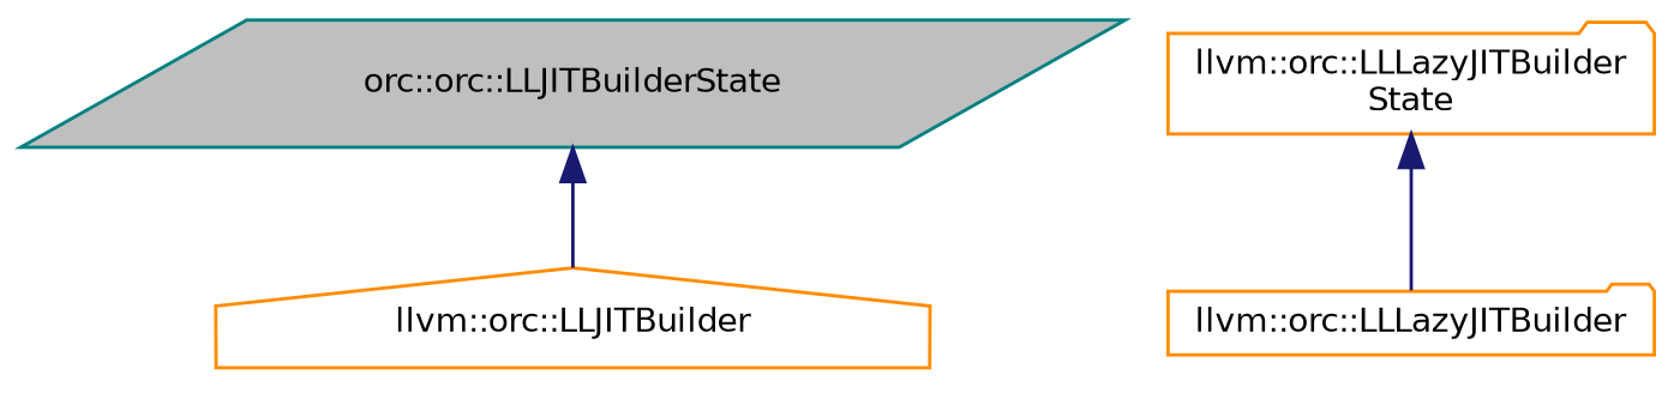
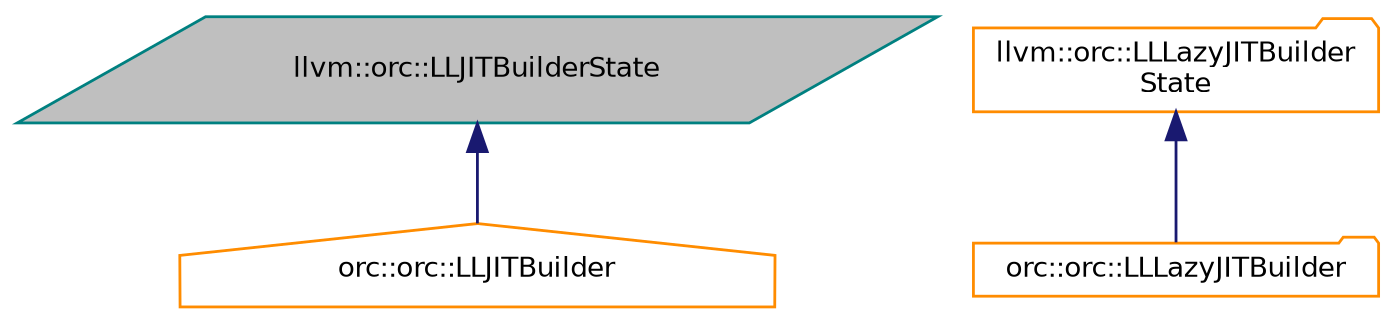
  digraph {
    node [color=darkorange fontname=Helvetica fontsize=10 shape=folder]
    edge [color=midnightblue dir=back fontname=Helvetica fontsize=10 labelfontname=Helvetica labelfontsize=10 style=solid]
-   n1 [color=teal fillcolor=grey75 fontcolor=black height=0.2 label="orc::orc::LLJITBuilderState" shape=parallelogram style=filled width=0.4]
-   n2 [height=0.2 label="llvm::orc::LLJITBuilder" shape=house width=0.4]
+   n1 [color=teal fillcolor=grey75 fontcolor=black height=0.2 label="llvm::orc::LLJITBuilderState" shape=parallelogram style=filled width=0.4]
+   n2 [height=0.2 label="orc::orc::LLJITBuilder" shape=house width=0.4]
    n3 [height=0.2 label="llvm::orc::LLLazyJITBuilder\lState" width=0.4]
-   n4 [height=0.2 label="llvm::orc::LLLazyJITBuilder" width=0.4]
+   n4 [height=0.2 label="orc::orc::LLLazyJITBuilder" width=0.4]
    n1 -> n2
    n3 -> n4
  }
